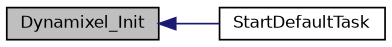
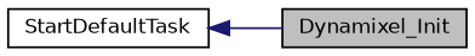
  digraph {
    rankdir=LR
    node [color=black fontname=Helvetica fontsize=10 shape=record style=filled]
    n1 [fillcolor=grey75 fontcolor=black height=0.2 label=Dynamixel_Init width=0.4]
    n2 [fillcolor=white height=0.2 label=StartDefaultTask width=0.4]
-   n1 -> n2 [color=midnightblue dir=back fontname=Helvetica fontsize=10 labelfontname=Helvetica labelfontsize=10 style=solid]
+   n2 -> n1 [color=midnightblue dir=back fontname=Helvetica fontsize=10 labelfontname=Helvetica labelfontsize=10 style=solid]
  }
